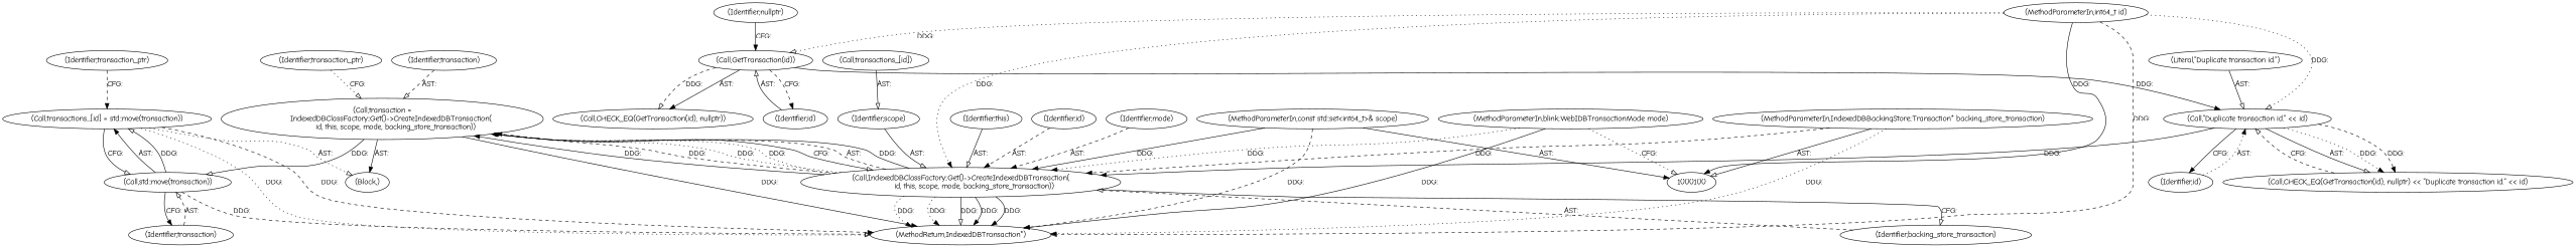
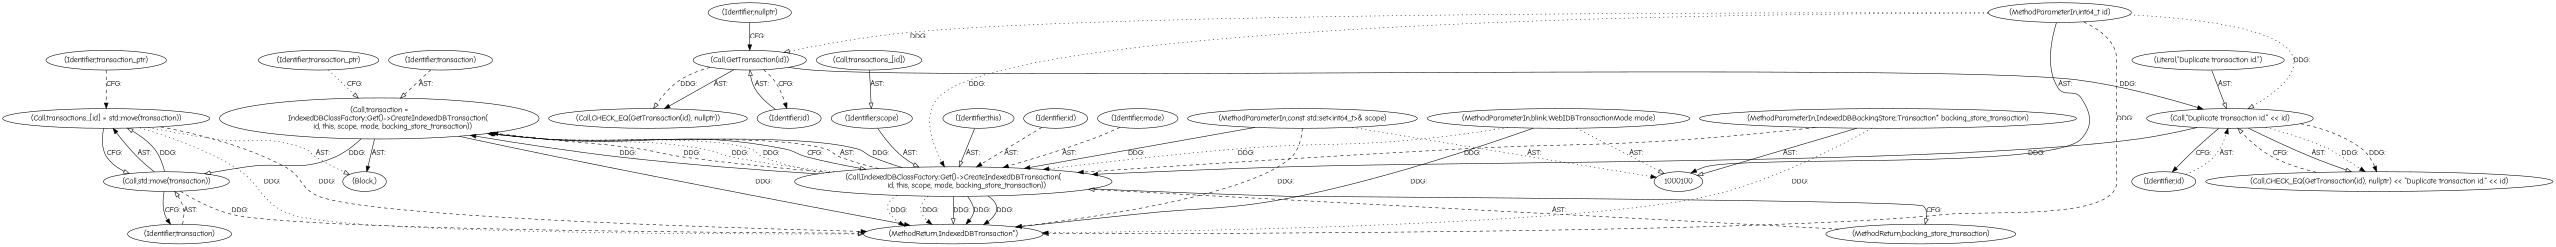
  digraph {
    fontname="Comic Neue"
    node [fontname="Comic Neue"]
    edge [arrowhead=normal fontname="Comic Neue" style=solid]
    n1 [label="(Call,transactions_[id] = std::move(transaction))"]
    n2 [label="(Call,std::move(transaction))"]
    n3 [label="(MethodReturn,IndexedDBTransaction*)"]
    n4 [label="(Block,)"]
    n5 [label="(Identifier,transaction)"]
    n6 [label="(Call,transaction =\n       IndexedDBClassFactory::Get()->CreateIndexedDBTransaction(\n           id, this, scope, mode, backing_store_transaction))"]
    n7 [label="(Call,IndexedDBClassFactory::Get()->CreateIndexedDBTransaction(\n           id, this, scope, mode, backing_store_transaction))"]
-   n8 [label="(Identifier,backing_store_transaction)"]
+   n8 [label="(MethodReturn,backing_store_transaction)"]
    n9 [label="(Call,\"Duplicate transaction id.\" << id)"]
    n10 [label="(Identifier,id)"]
    n11 [label="(Call,CHECK_EQ(GetTransaction(id), nullptr) << \"Duplicate transaction id.\" << id)"]
    n12 [label="(Call,GetTransaction(id))"]
    n13 [label="(Identifier,id)"]
    n14 [label="(Call,CHECK_EQ(GetTransaction(id), nullptr))"]
    n15 [label="(MethodParameterIn,int64_t id)"]
    1000100
    n17 [label="(MethodParameterIn,const std::set<int64_t>& scope)"]
    n18 [label="(MethodParameterIn,blink::WebIDBTransactionMode mode)"]
    n19 [label="(MethodParameterIn,IndexedDBBackingStore::Transaction* backing_store_transaction)"]
    n20 [label="(Call,transactions_[id])"]
    n21 [label="(Identifier,scope)"]
    n22 [label="(Identifier,nullptr)"]
    n23 [label="(Identifier,this)"]
    n24 [label="(Identifier,id)"]
    n25 [label="(Identifier,transaction_ptr)"]
    n26 [label="(Literal,\"Duplicate transaction id.\")"]
    n27 [label="(Identifier,transaction)"]
    n28 [label="(Identifier,transaction_ptr)"]
    n29 [label="(Identifier,mode)"]
    n1 -> n2 [arrowhead=onormal label="CFG: "]
    n1 -> n3 [arrowhead=onormal label="DDG: " style=dotted]
    n1 -> n3 [label="DDG: " style=dashed]
    n1 -> n4 [arrowhead=onormal label="AST: " style=dotted]
    n2 -> n1 [label="AST: "]
    n2 -> n1 [arrowhead=onormal label="DDG: "]
    n2 -> n3 [arrowhead=onormal label="DDG: " style=dashed]
    n2 -> n5 [label="CFG: "]
    n5 -> n2 [arrowhead=onormal label="AST: " style=dashed]
    n6 -> n2 [arrowhead=onormal label="DDG: "]
    n6 -> n3 [label="DDG: "]
    n6 -> n4 [label="AST: "]
    n6 -> n7 [arrowhead=onormal label="CFG: "]
    n7 -> n3 [label="DDG: " style=dotted]
    n7 -> n3 [label="DDG: " style=dotted]
    n7 -> n3 [arrowhead=onormal label="DDG: "]
    n7 -> n3 [label="DDG: "]
    n7 -> n3 [label="DDG: "]
    n7 -> n6 [label="AST: " style=dashed]
    n7 -> n6 [arrowhead=onormal label="DDG: "]
    n7 -> n6 [label="DDG: "]
    n7 -> n6 [label="DDG: " style=dashed]
    n7 -> n6 [arrowhead=onormal label="DDG: " style=dotted]
    n7 -> n6 [arrowhead=onormal label="DDG: " style=dotted]
    n7 -> n8 [arrowhead=onormal label="CFG: "]
    n8 -> n7 [arrowhead=onormal label="AST: " style=dashed]
    n9 -> n7 [label="DDG: "]
    n9 -> n10 [label="CFG: "]
    n9 -> n11 [arrowhead=onormal label="AST: "]
    n9 -> n11 [label="DDG: " style=dotted]
    n9 -> n11 [label="DDG: " style=dashed]
    n10 -> n9 [label="AST: " style=dotted]
    n11 -> n9 [arrowhead=onormal label="CFG: " style=dashed]
    n12 -> n9 [label="DDG: "]
    n12 -> n13 [label="CFG: " style=dashed]
    n12 -> n14 [label="AST: "]
    n12 -> n14 [arrowhead=onormal label="DDG: " style=dashed]
    n13 -> n12 [arrowhead=onormal label="AST: "]
    n15 -> n3 [arrowhead=onormal label="DDG: " style=dashed]
    n15 -> n7 [label="DDG: " style=dotted]
    n15 -> n9 [arrowhead=onormal label="DDG: " style=dotted]
    n15 -> n12 [arrowhead=onormal label="DDG: " style=dotted]
-   n15 -> 1000100 [label="DDG: "]
+   n15 -> 1000100 [label="AST: "]
    n17 -> n3 [arrowhead=onormal label="DDG: " style=dashed]
    n17 -> n7 [label="DDG: "]
-   n17 -> 1000100 [label="AST: "]
+   n17 -> 1000100 [label="AST: " style=dotted]
    n18 -> n3 [label="DDG: "]
    n18 -> n7 [label="DDG: " style=dotted]
-   n18 -> 1000100 [arrowhead=onormal label="CFG: " style=dotted]
+   n18 -> 1000100 [arrowhead=onormal label="AST: " style=dotted]
    n19 -> n3 [label="DDG: " style=dotted]
    n19 -> n7 [label="DDG: " style=dashed]
    n19 -> 1000100 [arrowhead=onormal label="AST: "]
    n20 -> n21 [arrowhead=onormal label="AST: "]
    n21 -> n7 [arrowhead=onormal label="AST: "]
    n22 -> n12 [label="CFG: "]
    n23 -> n7 [arrowhead=onormal label="AST: "]
    n24 -> n7 [label="AST: " style=dashed]
    n25 -> n6 [arrowhead=onormal label="CFG: " style=dotted]
    n26 -> n9 [arrowhead=onormal label="AST: "]
    n27 -> n6 [arrowhead=onormal label="AST: " style=dashed]
    n28 -> n1 [label="CFG: " style=dashed]
    n29 -> n7 [label="AST: " style=dashed]
  }
